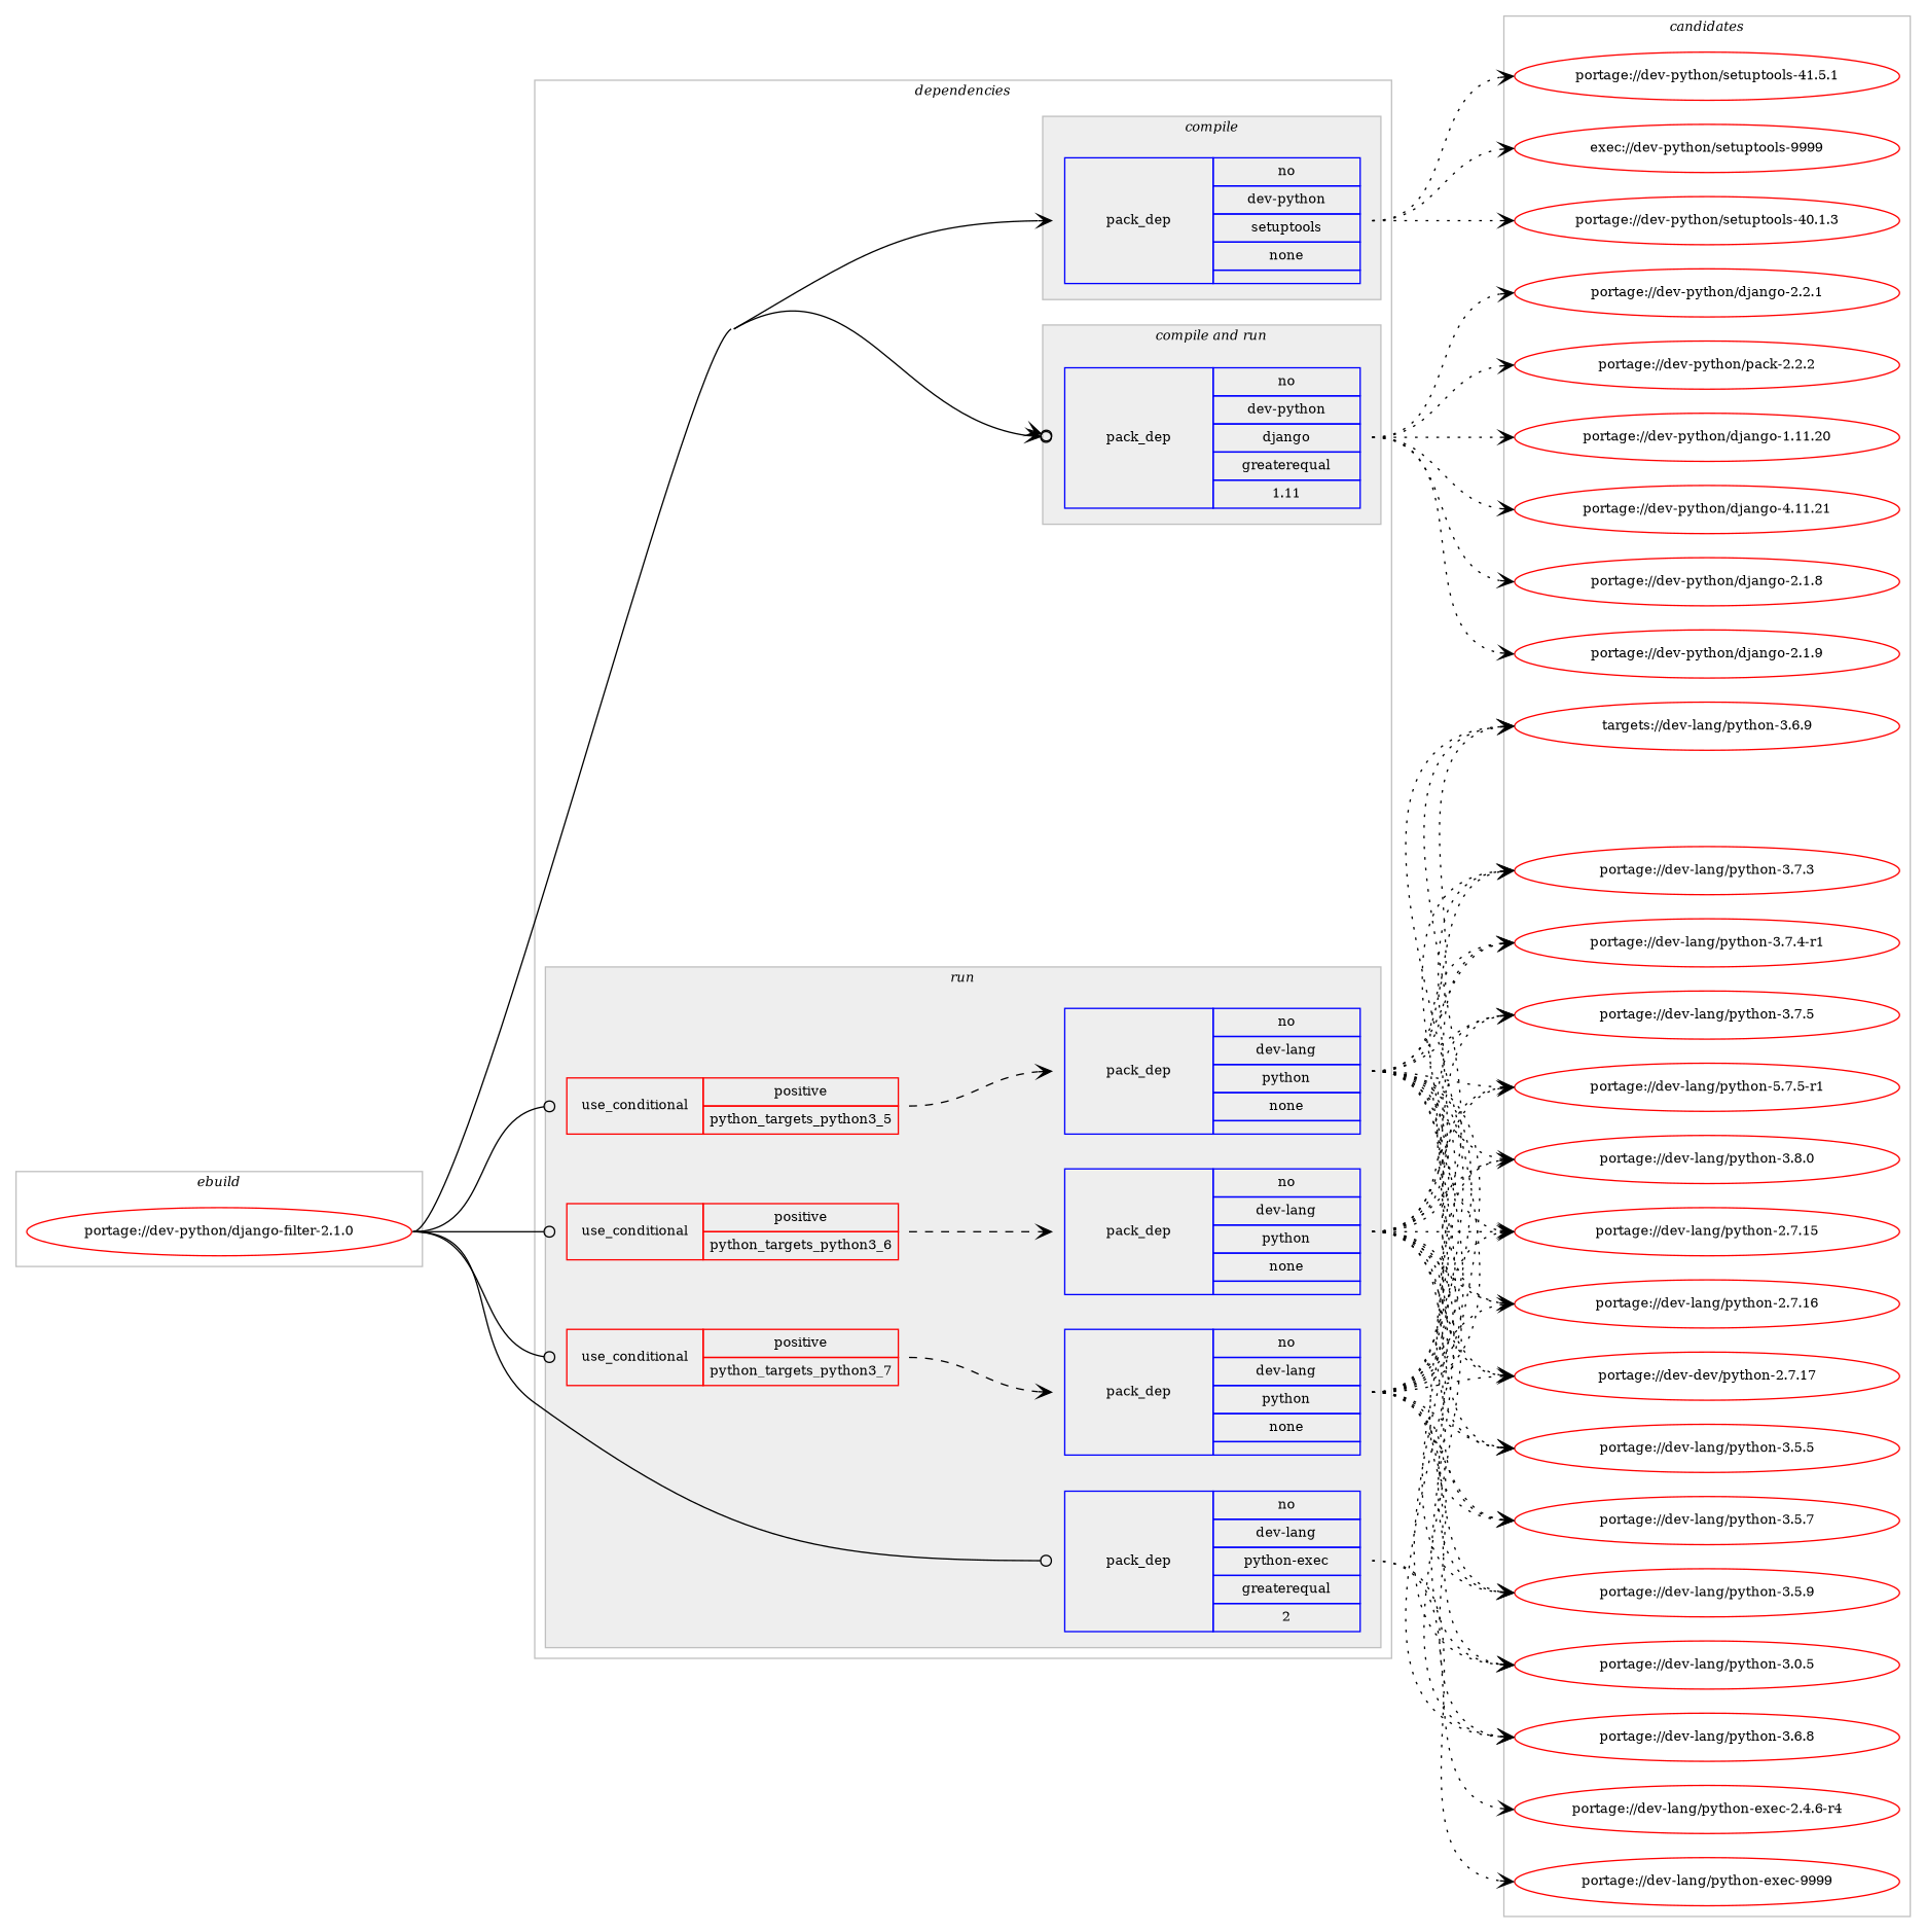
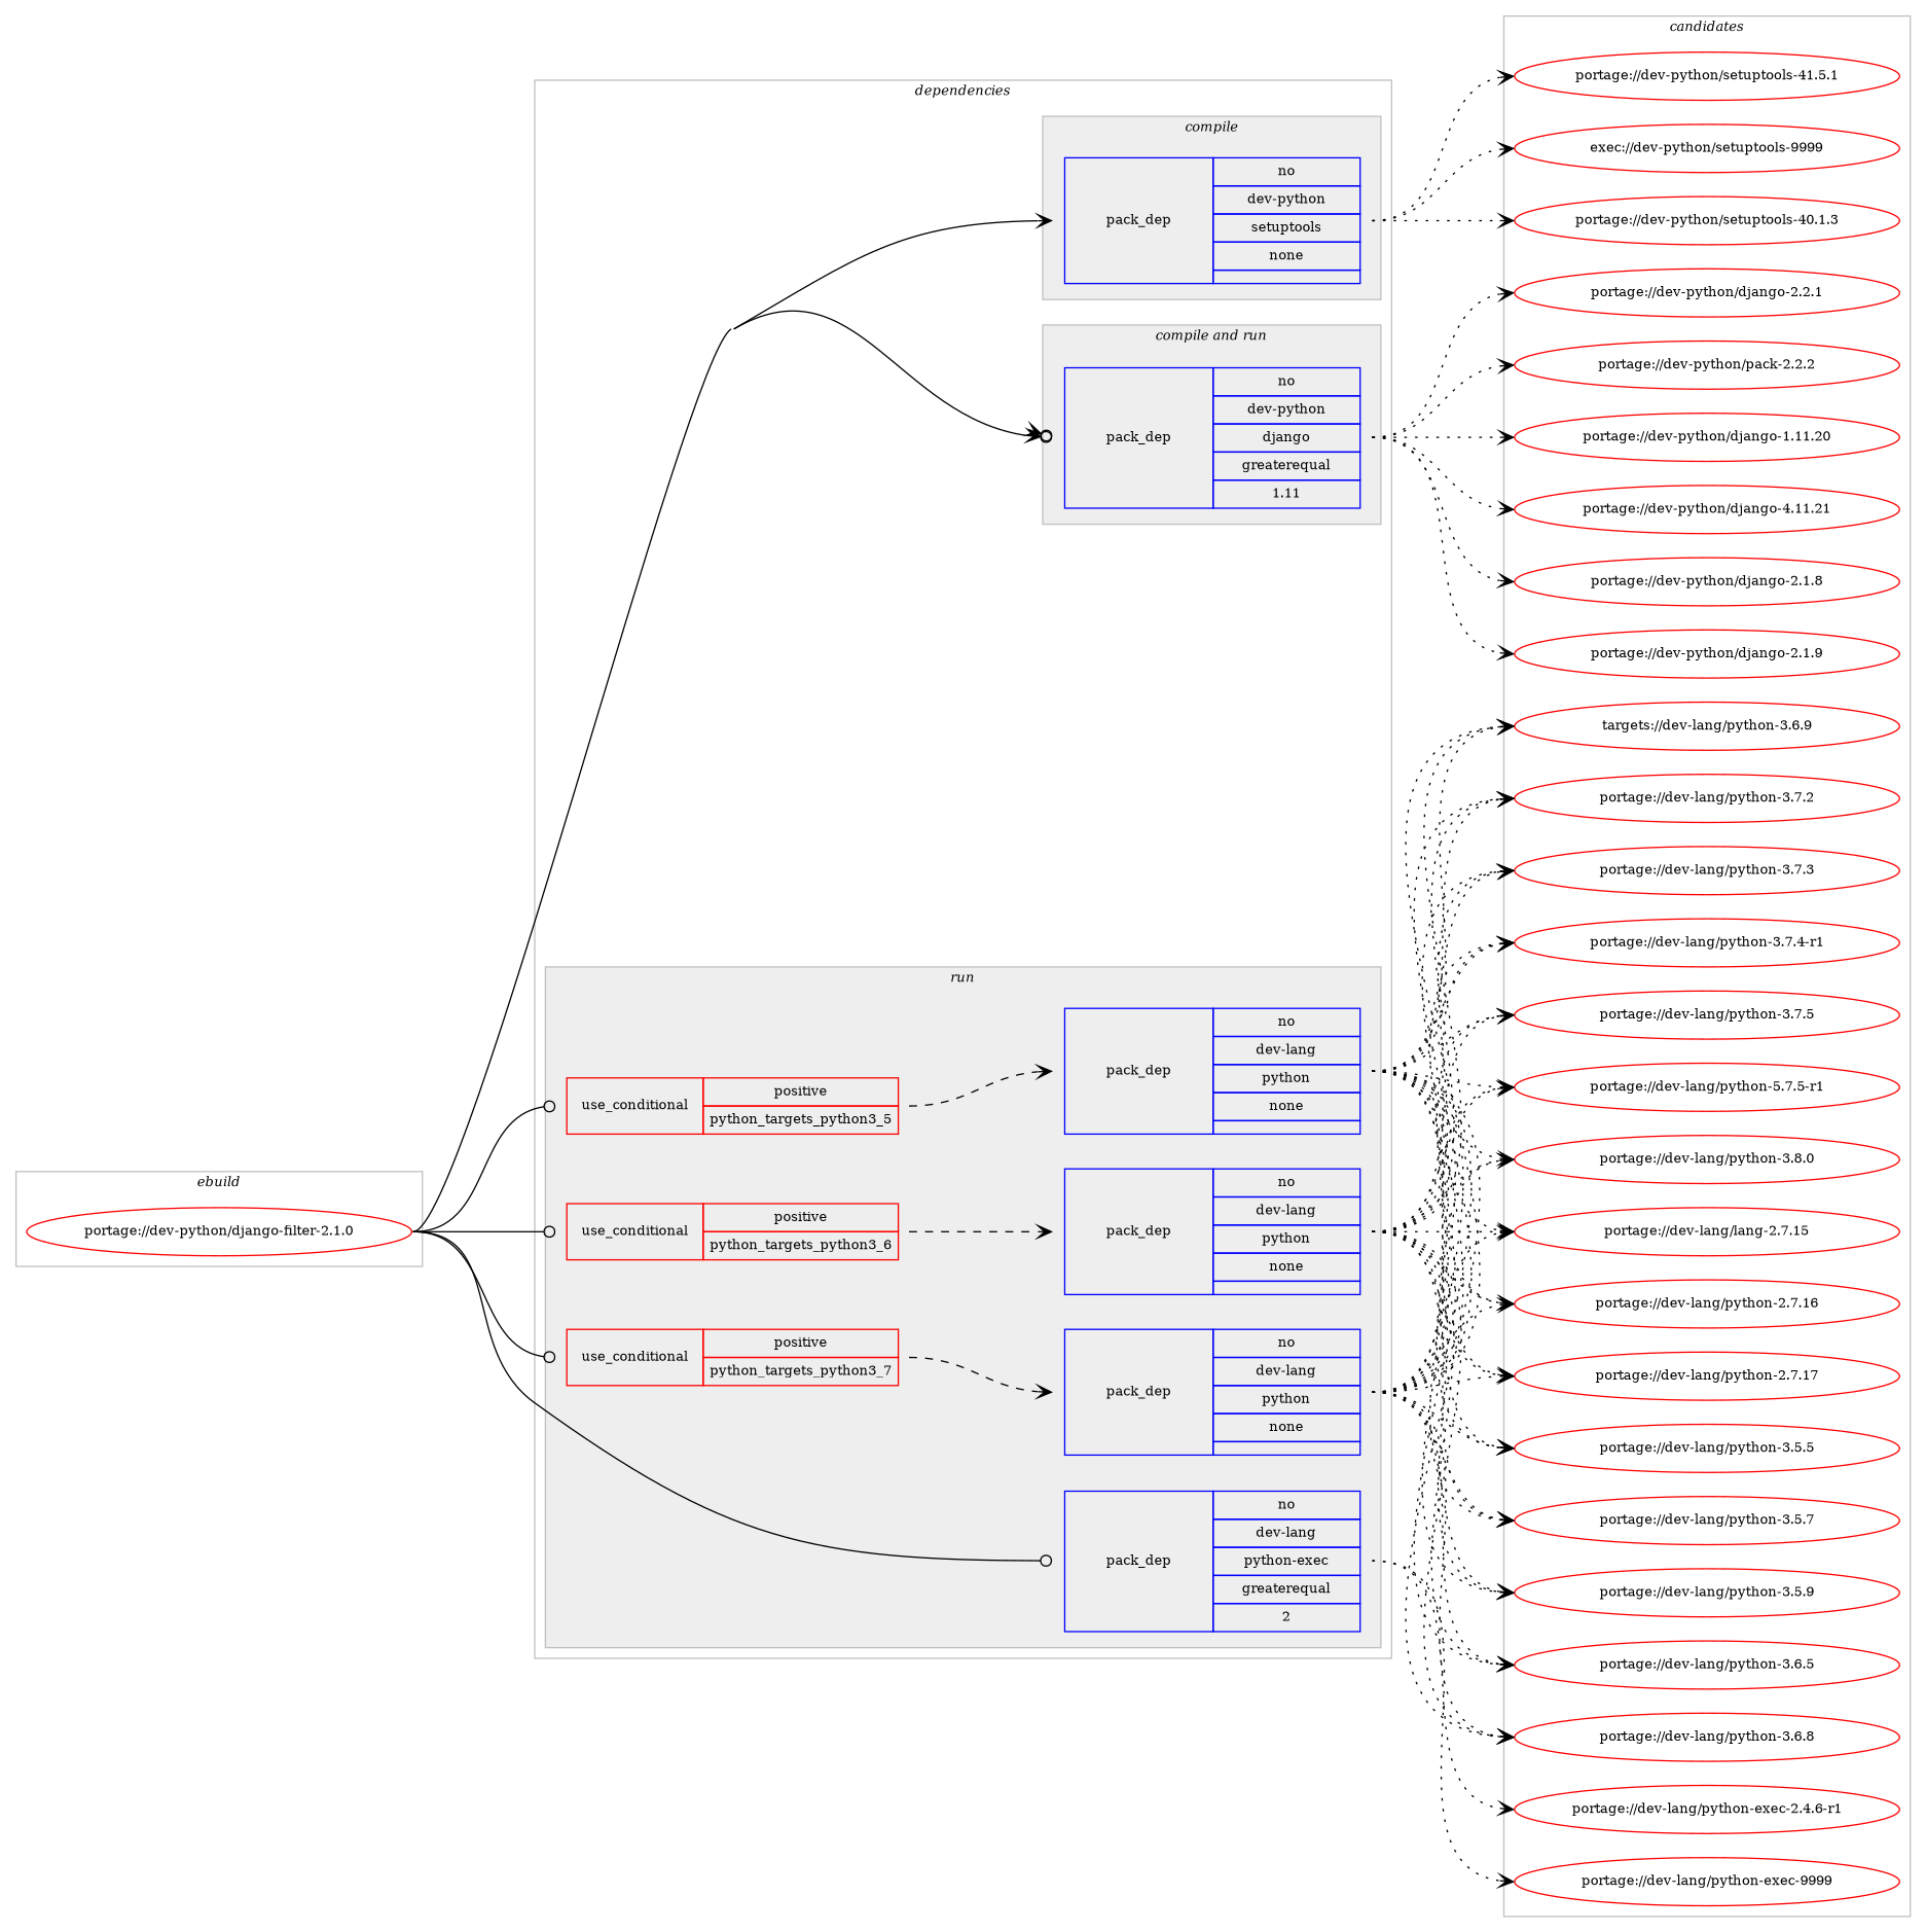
  digraph {
    compound=true
    concentrate=true
    fontname="DejaVu Serif"
    fontsize=10
    newrank=true
    rankdir=LR
    ranksep=1.5
    node [color=red fontname="DejaVu Serif" fontsize=10]
    edge [arrowhead=vee fontname="DejaVu Serif" headport=w style=dotted tailport=e weight=100]
    n1 [label="portage://dev-python/django-filter-2.1.0" width=4]
    n2 [color=blue label=<<TABLE BORDER="0" CELLBORDER="1" CELLSPACING="0" CELLPADDING="4" WIDTH="220"><TR><TD ROWSPAN="6" CELLPADDING="30">pack_dep</TD></TR><TR><TD WIDTH="110">no</TD></TR><TR><TD>dev-python</TD></TR><TR><TD>setuptools</TD></TR><TR><TD>none</TD></TR><TR><TD></TD></TR></TABLE>> shape=none]
    n3 [color=blue label=<<TABLE BORDER="0" CELLBORDER="1" CELLSPACING="0" CELLPADDING="4" WIDTH="220"><TR><TD ROWSPAN="6" CELLPADDING="30">pack_dep</TD></TR><TR><TD WIDTH="110">no</TD></TR><TR><TD>dev-python</TD></TR><TR><TD>django</TD></TR><TR><TD>greaterequal</TD></TR><TR><TD>1.11</TD></TR></TABLE>> shape=none]
    n4 [color=blue label=<<TABLE BORDER="0" CELLBORDER="1" CELLSPACING="0" CELLPADDING="4" WIDTH="220"><TR><TD ROWSPAN="6" CELLPADDING="30">pack_dep</TD></TR><TR><TD WIDTH="110">no</TD></TR><TR><TD>dev-lang</TD></TR><TR><TD>python</TD></TR><TR><TD>none</TD></TR><TR><TD></TD></TR></TABLE>> shape=none]
    n5 [label=<<TABLE BORDER="0" CELLBORDER="1" CELLSPACING="0" CELLPADDING="4"><TR><TD ROWSPAN="3" CELLPADDING="10">use_conditional</TD></TR><TR><TD>positive</TD></TR><TR><TD>python_targets_python3_5</TD></TR></TABLE>> shape=none]
    n6 [color=blue label=<<TABLE BORDER="0" CELLBORDER="1" CELLSPACING="0" CELLPADDING="4" WIDTH="220"><TR><TD ROWSPAN="6" CELLPADDING="30">pack_dep</TD></TR><TR><TD WIDTH="110">no</TD></TR><TR><TD>dev-lang</TD></TR><TR><TD>python</TD></TR><TR><TD>none</TD></TR><TR><TD></TD></TR></TABLE>> shape=none]
    n7 [label=<<TABLE BORDER="0" CELLBORDER="1" CELLSPACING="0" CELLPADDING="4"><TR><TD ROWSPAN="3" CELLPADDING="10">use_conditional</TD></TR><TR><TD>positive</TD></TR><TR><TD>python_targets_python3_6</TD></TR></TABLE>> shape=none]
    n8 [color=blue label=<<TABLE BORDER="0" CELLBORDER="1" CELLSPACING="0" CELLPADDING="4" WIDTH="220"><TR><TD ROWSPAN="6" CELLPADDING="30">pack_dep</TD></TR><TR><TD WIDTH="110">no</TD></TR><TR><TD>dev-lang</TD></TR><TR><TD>python</TD></TR><TR><TD>none</TD></TR><TR><TD></TD></TR></TABLE>> shape=none]
    n9 [label=<<TABLE BORDER="0" CELLBORDER="1" CELLSPACING="0" CELLPADDING="4"><TR><TD ROWSPAN="3" CELLPADDING="10">use_conditional</TD></TR><TR><TD>positive</TD></TR><TR><TD>python_targets_python3_7</TD></TR></TABLE>> shape=none]
    n10 [color=blue label=<<TABLE BORDER="0" CELLBORDER="1" CELLSPACING="0" CELLPADDING="4" WIDTH="220"><TR><TD ROWSPAN="6" CELLPADDING="30">pack_dep</TD></TR><TR><TD WIDTH="110">no</TD></TR><TR><TD>dev-lang</TD></TR><TR><TD>python-exec</TD></TR><TR><TD>greaterequal</TD></TR><TR><TD>2</TD></TR></TABLE>> shape=none]
    n11 [label="portage://dev-python/setuptools-40.1.3" width=4]
    n12 [label="portage://dev-python/setuptools-41.5.1" width=4]
    n13 [label="exec://dev-python/setuptools-9999" width=4]
    n14 [label="portage://dev-python/django-1.11.20" width=4]
    n15 [label="portage://dev-python/django-4.11.21" width=4]
    n16 [label="portage://dev-python/django-2.1.8" width=4]
    n17 [label="portage://dev-python/django-2.1.9" width=4]
    n18 [label="portage://dev-python/django-2.2.1" width=4]
    n19 [label="portage://dev-python/pack-2.2.2" width=4]
-   n20 [label="portage://dev-lang/python-2.7.15" width=4]
+   n20 [label="portage://dev-lang/lang-2.7.15" width=4]
    n21 [label="portage://dev-lang/python-2.7.16" width=4]
-   n22 [label="portage://dev-dev/python-2.7.17" width=4]
+   n22 [label="portage://dev-lang/python-2.7.17" width=4]
    n23 [label="portage://dev-lang/python-3.5.5" width=4]
    n24 [label="portage://dev-lang/python-3.5.7" width=4]
    n25 [label="portage://dev-lang/python-3.5.9" width=4]
-   n26 [label="portage://dev-lang/python-3.0.5" width=4]
+   n26 [label="portage://dev-lang/python-3.6.5" width=4]
    n27 [label="portage://dev-lang/python-3.6.8" width=4]
    n28 [label="targets://dev-lang/python-3.6.9" width=4]
+   n29 [label="portage://dev-lang/python-3.7.2" width=4]
    n30 [label="portage://dev-lang/python-3.7.3" width=4]
    n31 [label="portage://dev-lang/python-3.7.4-r1" width=4]
    n32 [label="portage://dev-lang/python-3.7.5" width=4]
    n33 [label="portage://dev-lang/python-5.7.5-r1" width=4]
    n34 [label="portage://dev-lang/python-3.8.0" width=4]
-   n35 [label="portage://dev-lang/python-exec-2.4.6-r4" width=4]
+   n35 [label="portage://dev-lang/python-exec-2.4.6-r1" width=4]
    n36 [label="portage://dev-lang/python-exec-9999" width=4]
    subgraph cluster_1 {
      color=gray
      label=<<i>ebuild</i>>
      rank=same
      n1
    }
    subgraph cluster_2 {
      color=gray
      label=<<i>dependencies</i>>
      subgraph cluster_3 {
        color=gray
        fillcolor="#eeeeee"
        label=<<i>compile</i>>
        style=filled
        subgraph sub_4 {
          color=gray
          fillcolor="#eeeeee"
          label=<<i>compile</i>>
          style=filled
          n2
        }
      }
      subgraph cluster_5 {
        color=gray
        fillcolor="#eeeeee"
        label=<<i>compile and run</i>>
        style=filled
        subgraph sub_6 {
          color=gray
          fillcolor="#eeeeee"
          label=<<i>compile and run</i>>
          style=filled
          n3
        }
      }
      subgraph cluster_7 {
        color=gray
        fillcolor="#eeeeee"
        label=<<i>run</i>>
        style=filled
        subgraph sub_8 {
          color=gray
          fillcolor="#eeeeee"
          label=<<i>run</i>>
          style=filled
          n5
          subgraph sub_9 {
            color=gray
            fillcolor="#eeeeee"
            label=<<i>run</i>>
            style=filled
            n4
          }
        }
        subgraph sub_10 {
          color=gray
          fillcolor="#eeeeee"
          label=<<i>run</i>>
          style=filled
          n7
          subgraph sub_11 {
            color=gray
            fillcolor="#eeeeee"
            label=<<i>run</i>>
            style=filled
            n6
          }
        }
        subgraph sub_12 {
          color=gray
          fillcolor="#eeeeee"
          label=<<i>run</i>>
          style=filled
          n9
          subgraph sub_13 {
            color=gray
            fillcolor="#eeeeee"
            label=<<i>run</i>>
            style=filled
            n8
          }
        }
        subgraph sub_14 {
          color=gray
          fillcolor="#eeeeee"
          label=<<i>run</i>>
          style=filled
          n10
        }
      }
    }
    subgraph cluster_15 {
      color=gray
      label=<<i>candidates</i>>
      rank=same
      subgraph sub_16 {
        color=black
        label=<<i>candidates</i>>
        nodesep=1
        rank=same
        n11
        n12
        n13
      }
      subgraph sub_17 {
        color=black
        label=<<i>candidates</i>>
        nodesep=1
        rank=same
        n14
        n15
        n16
        n17
        n18
        n19
      }
      subgraph sub_18 {
        color=black
        label=<<i>candidates</i>>
        nodesep=1
        rank=same
        n20
        n21
        n22
        n23
        n24
        n25
        n26
        n27
        n28
+       n29
        n30
        n31
        n32
        n33
        n34
      }
      subgraph sub_19 {
        color=black
        label=<<i>candidates</i>>
        nodesep=1
        rank=same
        n20
        n21
        n22
        n23
        n24
        n25
        n26
        n27
        n28
+       n29
        n30
        n31
        n32
        n33
        n34
      }
      subgraph sub_20 {
        color=black
        label=<<i>candidates</i>>
        nodesep=1
        rank=same
        n20
        n21
        n22
        n23
        n24
        n25
        n26
        n27
        n28
+       n29
        n30
        n31
        n32
        n33
        n34
      }
      subgraph sub_21 {
        color=black
        label=<<i>candidates</i>>
        nodesep=1
        rank=same
        n35
        n36
      }
    }
    n1 -> n2 [style=solid weight=20]
    n1 -> n3 [arrowhead=odotvee style=solid weight=20]
    n1 -> n5 [arrowhead=odot style=solid weight=20]
    n1 -> n7 [arrowhead=odot style=solid weight=20]
    n1 -> n9 [arrowhead=odot style=solid weight=20]
    n1 -> n10 [arrowhead=odot style=solid weight=20]
    n2 -> n11
    n2 -> n12
    n2 -> n13
    n3 -> n14
    n3 -> n15
    n3 -> n16
    n3 -> n17
    n3 -> n18
    n3 -> n19
    n4 -> n20
    n4 -> n21
    n4 -> n22
    n4 -> n23
    n4 -> n24
    n4 -> n25
    n4 -> n26
    n4 -> n27
    n4 -> n28
+   n4 -> n29
    n4 -> n30
    n4 -> n31
    n4 -> n32
    n4 -> n33
    n4 -> n34
    n5 -> n4 [style=dashed weight=20]
    n6 -> n20
    n6 -> n21
    n6 -> n22
    n6 -> n23
    n6 -> n24
    n6 -> n25
    n6 -> n26
    n6 -> n27
    n6 -> n28
+   n6 -> n29
    n6 -> n30
    n6 -> n31
    n6 -> n32
    n6 -> n33
    n6 -> n34
    n7 -> n6 [style=dashed weight=20]
    n8 -> n20
    n8 -> n21
    n8 -> n22
    n8 -> n23
    n8 -> n24
    n8 -> n25
    n8 -> n26
    n8 -> n27
    n8 -> n28
+   n8 -> n29
    n8 -> n30
    n8 -> n31
    n8 -> n32
    n8 -> n33
    n8 -> n34
    n9 -> n8 [style=dashed weight=20]
    n10 -> n35
    n10 -> n36
  }
